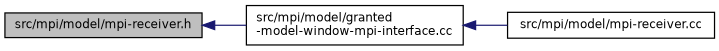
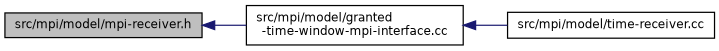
  digraph {
    rankdir=LR
    node [color=black fillcolor=white fontname=Helvetica fontsize=10 shape=record style=filled]
    edge [color=midnightblue dir=back fontname=Helvetica fontsize=10 labelfontname=Helvetica labelfontsize=10 style=solid]
    n1 [fillcolor=grey75 fontcolor=black height=0.2 label="src/mpi/model/mpi-receiver.h" width=0.4]
-   n2 [height=0.2 label="src/mpi/model/granted\l-model-window-mpi-interface.cc" width=0.4]
-   n3 [height=0.2 label="src/mpi/model/mpi-receiver.cc" width=0.4]
+   n2 [height=0.2 label="src/mpi/model/granted\l-time-window-mpi-interface.cc" width=0.4]
+   n3 [height=0.2 label="src/mpi/model/time-receiver.cc" width=0.4]
    n1 -> n2
    n2 -> n3
  }
